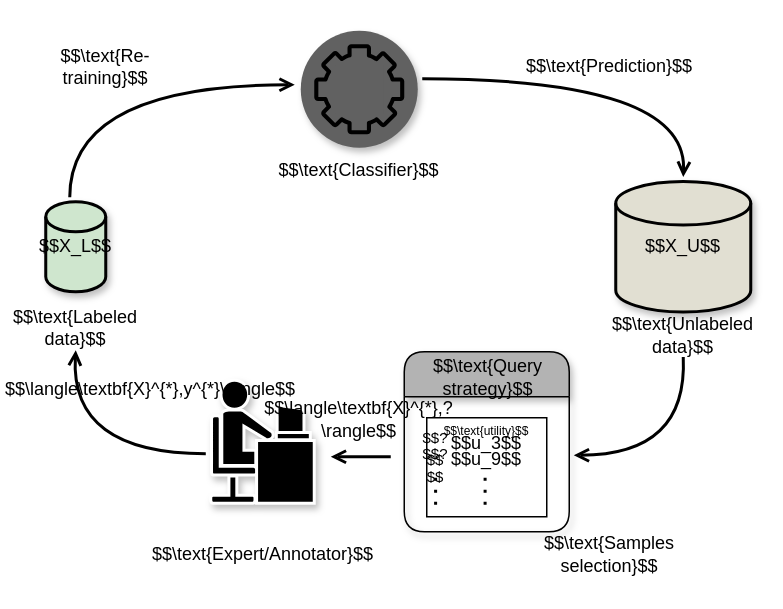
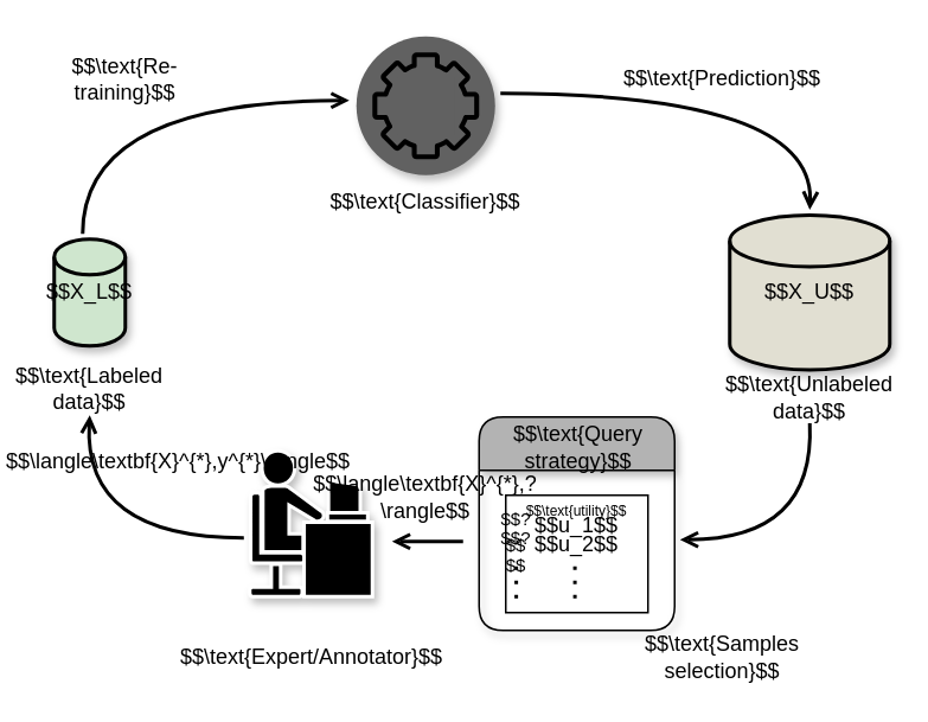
  <mxCell id="0" />
  <mxCell id="1" parent="0" />
  <mxCell id="2" value="" style="ellipse;whiteSpace=wrap;html=1;aspect=fixed;fillColor=#616161;strokeColor=none;shadow=1;" vertex="1" parent="1"><mxGeometry x="200" y="20" width="78" height="78" as="geometry" /></mxCell>
  <mxCell id="3" value="" style="sketch=0;outlineConnect=0;fontColor=#232F3E;gradientColor=none;fillColor=#000000;strokeColor=none;dashed=0;verticalLabelPosition=bottom;verticalAlign=top;align=center;html=1;fontSize=12;fontStyle=0;aspect=fixed;pointerEvents=1;shape=mxgraph.aws4.gear;" vertex="1" parent="1"><mxGeometry x="209" y="29" width="60" height="60" as="geometry" /></mxCell>
  <mxCell id="4" value="" style="shape=image;html=1;verticalAlign=top;verticalLabelPosition=bottom;labelBackgroundColor=#ffffff;imageAspect=0;aspect=fixed;image=https://cdn0.iconfinder.com/data/icons/phosphor-light-vol-1/256/brain-light-128.png;imageBackground=#616161;" vertex="1" parent="1"><mxGeometry x="223" y="43" width="32" height="32" as="geometry" /></mxCell>
  <mxCell id="5" value="$$\text{Classifier}$$" style="text;html=1;align=center;verticalAlign=middle;whiteSpace=wrap;rounded=0;" vertex="1" parent="1"><mxGeometry x="209" y="98" width="60" height="30" as="geometry" /></mxCell>
  <mxCell id="6" value="$$X_L$$" style="strokeWidth=2;html=1;shape=mxgraph.flowchart.database;whiteSpace=wrap;fillColor=#CFE6CE;shadow=1;" vertex="1" parent="1"><mxGeometry x="30" y="134" width="40" height="60" as="geometry" /></mxCell>
  <mxCell id="7" value="$$X_U$$" style="strokeWidth=2;html=1;shape=mxgraph.flowchart.database;whiteSpace=wrap;fillColor=#E1DFD2;shadow=1;" vertex="1" parent="1"><mxGeometry x="410" y="120.5" width="90" height="87" as="geometry" /></mxCell>
  <mxCell id="8" value="" style="shape=mxgraph.cisco.people.androgenous_person;html=1;pointerEvents=1;dashed=0;fillColor=#000000;strokeColor=#ffffff;strokeWidth=2;verticalLabelPosition=bottom;verticalAlign=top;align=center;outlineConnect=0;shadow=1;" vertex="1" parent="1"><mxGeometry x="140" y="253" width="69" height="82" as="geometry" /></mxCell>
  <mxCell id="9" value="" style="swimlane;rounded=1;fillColor=#B3B3B3;swimlaneLine=1;shadow=1;glass=0;swimlaneFillColor=none;gradientColor=none;whiteSpace=wrap;html=1;fontColor=default;labelBackgroundColor=none;labelBorderColor=none;textShadow=0;startSize=30;" vertex="1" parent="1"><mxGeometry x="269" y="234" width="110" height="120" as="geometry"><mxRectangle x="-851" y="20" width="140" height="30" as="alternateBounds" /></mxGeometry></mxCell>
  <mxCell id="10" value="" style="rounded=0;whiteSpace=wrap;html=1;" vertex="1" parent="9"><mxGeometry x="15" y="44" width="80" height="66" as="geometry" /></mxCell>
  <mxCell id="11" value="&lt;font style=&quot;font-size: 8px;&quot;&gt;$$\text{utility}$$&lt;/font&gt;" style="text;html=1;align=center;verticalAlign=middle;whiteSpace=wrap;rounded=0;" vertex="1" parent="9"><mxGeometry x="10" y="44" width="90" height="16" as="geometry" /></mxCell>
  <mxCell id="12" value="$$\text{Query strategy}$$" style="text;html=1;align=center;verticalAlign=middle;whiteSpace=wrap;rounded=0;" vertex="1" parent="9"><mxGeometry x="26" y="7" width="60" height="20" as="geometry" /></mxCell>
- <mxCell id="13" value="$$u_3$$" style="text;html=1;align=center;verticalAlign=middle;whiteSpace=wrap;rounded=0;" vertex="1" parent="9"><mxGeometry x="46" y="55" width="18" height="11" as="geometry" /></mxCell>
- <mxCell id="14" value="$$u_9$$" style="text;html=1;align=center;verticalAlign=middle;whiteSpace=wrap;rounded=0;" vertex="1" parent="9"><mxGeometry x="46" y="66" width="18" height="11" as="geometry" /></mxCell>
+ <mxCell id="13" value="$$u_1$$" style="text;html=1;align=center;verticalAlign=middle;whiteSpace=wrap;rounded=0;" vertex="1" parent="9"><mxGeometry x="46" y="55" width="18" height="11" as="geometry" /></mxCell>
+ <mxCell id="14" value="$$u_2$$" style="text;html=1;align=center;verticalAlign=middle;whiteSpace=wrap;rounded=0;" vertex="1" parent="9"><mxGeometry x="46" y="66" width="18" height="11" as="geometry" /></mxCell>
  <mxCell id="15" value="&lt;font style=&quot;font-size: 10px;&quot;&gt;$$?$$&lt;/font&gt;" style="text;html=1;align=center;verticalAlign=middle;whiteSpace=wrap;rounded=0;" vertex="1" parent="9"><mxGeometry x="12" y="58" width="18" height="11" as="geometry" /></mxCell>
  <mxCell id="16" value="" style="endArrow=none;dashed=1;html=1;dashPattern=1 3;strokeWidth=2;rounded=0;" edge="1" parent="9"><mxGeometry width="50" height="50" relative="1" as="geometry"><mxPoint x="20.9" y="102" as="sourcePoint" /><mxPoint x="20.9" y="82" as="targetPoint" /></mxGeometry></mxCell>
  <mxCell id="17" value="&lt;font style=&quot;font-size: 10px;&quot;&gt;$$?$$&lt;/font&gt;" style="text;html=1;align=center;verticalAlign=middle;whiteSpace=wrap;rounded=0;" vertex="1" parent="1"><mxGeometry x="281" y="303" width="18" height="11" as="geometry" /></mxCell>
  <mxCell id="18" value="" style="endArrow=none;dashed=1;html=1;dashPattern=1 3;strokeWidth=2;rounded=0;" edge="1" parent="1"><mxGeometry width="50" height="50" relative="1" as="geometry"><mxPoint x="322.9" y="336" as="sourcePoint" /><mxPoint x="322.9" y="316" as="targetPoint" /></mxGeometry></mxCell>
  <mxCell id="19" value="$$\text{Labeled data}$$" style="text;html=1;align=center;verticalAlign=middle;whiteSpace=wrap;rounded=0;" vertex="1" parent="1"><mxGeometry x="20" y="203" width="60" height="30" as="geometry" /></mxCell>
  <mxCell id="20" value="$$\text{Unlabeled data}$$" style="text;html=1;align=center;verticalAlign=middle;whiteSpace=wrap;rounded=0;" vertex="1" parent="1"><mxGeometry x="425" y="207.5" width="60" height="30" as="geometry" /></mxCell>
  <mxCell id="21" value="$$\text{Expert/Annotator}$$" style="text;html=1;align=center;verticalAlign=middle;whiteSpace=wrap;rounded=0;" vertex="1" parent="1"><mxGeometry x="145" y="354" width="60" height="30" as="geometry" /></mxCell>
  <mxCell id="22" value="" style="endArrow=open;html=1;rounded=0;exitX=0.5;exitY=1;exitDx=0;exitDy=0;entryX=1;entryY=0.5;entryDx=0;entryDy=0;curved=1;endFill=0;strokeWidth=2;" edge="1" parent="1" source="20"><mxGeometry width="50" height="50" relative="1" as="geometry"><mxPoint x="458" y="246.5" as="sourcePoint" /><mxPoint x="382" y="303" as="targetPoint" /><Array as="points"><mxPoint x="458" y="303" /></Array></mxGeometry></mxCell>
  <mxCell id="23" value="" style="endArrow=open;html=1;rounded=0;entryX=0.5;entryY=1;entryDx=0;entryDy=0;exitX=0.01;exitY=0.5;exitDx=0;exitDy=0;exitPerimeter=0;strokeWidth=2;endFill=0;curved=1;" edge="1" parent="1" target="19"><mxGeometry width="50" height="50" relative="1" as="geometry"><mxPoint x="136.69" y="302" as="sourcePoint" /><mxPoint x="46" y="241" as="targetPoint" /><Array as="points"><mxPoint x="46" y="302" /></Array></mxGeometry></mxCell>
  <mxCell id="24" value="" style="endArrow=open;html=1;rounded=0;endFill=0;strokeWidth=2;" edge="1" parent="1"><mxGeometry width="50" height="50" relative="1" as="geometry"><mxPoint x="260" y="304" as="sourcePoint" /><mxPoint x="220" y="304" as="targetPoint" /></mxGeometry></mxCell>
  <mxCell id="25" value="" style="endArrow=open;html=1;rounded=0;exitX=0.5;exitY=0;exitDx=0;exitDy=0;exitPerimeter=0;entryX=0;entryY=0.5;entryDx=0;entryDy=0;strokeWidth=2;endFill=0;curved=1;" edge="1" parent="1"><mxGeometry width="50" height="50" relative="1" as="geometry"><mxPoint x="46" y="131" as="sourcePoint" /><mxPoint x="196" y="56" as="targetPoint" /><Array as="points"><mxPoint x="46" y="56" /></Array></mxGeometry></mxCell>
  <mxCell id="26" value="" style="endArrow=open;html=1;rounded=0;exitX=1;exitY=0.5;exitDx=0;exitDy=0;entryX=0.5;entryY=0;entryDx=0;entryDy=0;entryPerimeter=0;strokeWidth=2;endFill=0;curved=1;" edge="1" parent="1"><mxGeometry width="50" height="50" relative="1" as="geometry"><mxPoint x="281" y="52" as="sourcePoint" /><mxPoint x="455" y="117.5" as="targetPoint" /><Array as="points"><mxPoint x="458" y="52" /></Array></mxGeometry></mxCell>
  <mxCell id="27" value="$$\text{Re-training}$$" style="text;html=1;align=center;verticalAlign=middle;whiteSpace=wrap;rounded=0;" vertex="1" parent="1"><mxGeometry x="40" y="29" width="60" height="30" as="geometry" /></mxCell>
  <mxCell id="28" value="$$\text{Prediction}$$" style="text;html=1;align=center;verticalAlign=middle;whiteSpace=wrap;rounded=0;" vertex="1" parent="1"><mxGeometry x="376" y="29" width="60" height="30" as="geometry" /></mxCell>
  <mxCell id="29" value="$$\text{Samples selection}$$" style="text;html=1;align=center;verticalAlign=middle;whiteSpace=wrap;rounded=0;" vertex="1" parent="1"><mxGeometry x="376" y="354" width="60" height="30" as="geometry" /></mxCell>
  <mxCell id="30" value="$$\langle\textbf{X}^{*},?\rangle$$" style="text;html=1;align=center;verticalAlign=middle;whiteSpace=wrap;rounded=0;" vertex="1" parent="1"><mxGeometry x="209" y="264" width="60" height="30" as="geometry" /></mxCell>
  <mxCell id="31" value="$$\langle\textbf{X}^{*},y^{*}\rangle$$" style="text;html=1;align=center;verticalAlign=middle;whiteSpace=wrap;rounded=0;" vertex="1" parent="1"><mxGeometry x="70" y="244" width="60" height="30" as="geometry" /></mxCell>
